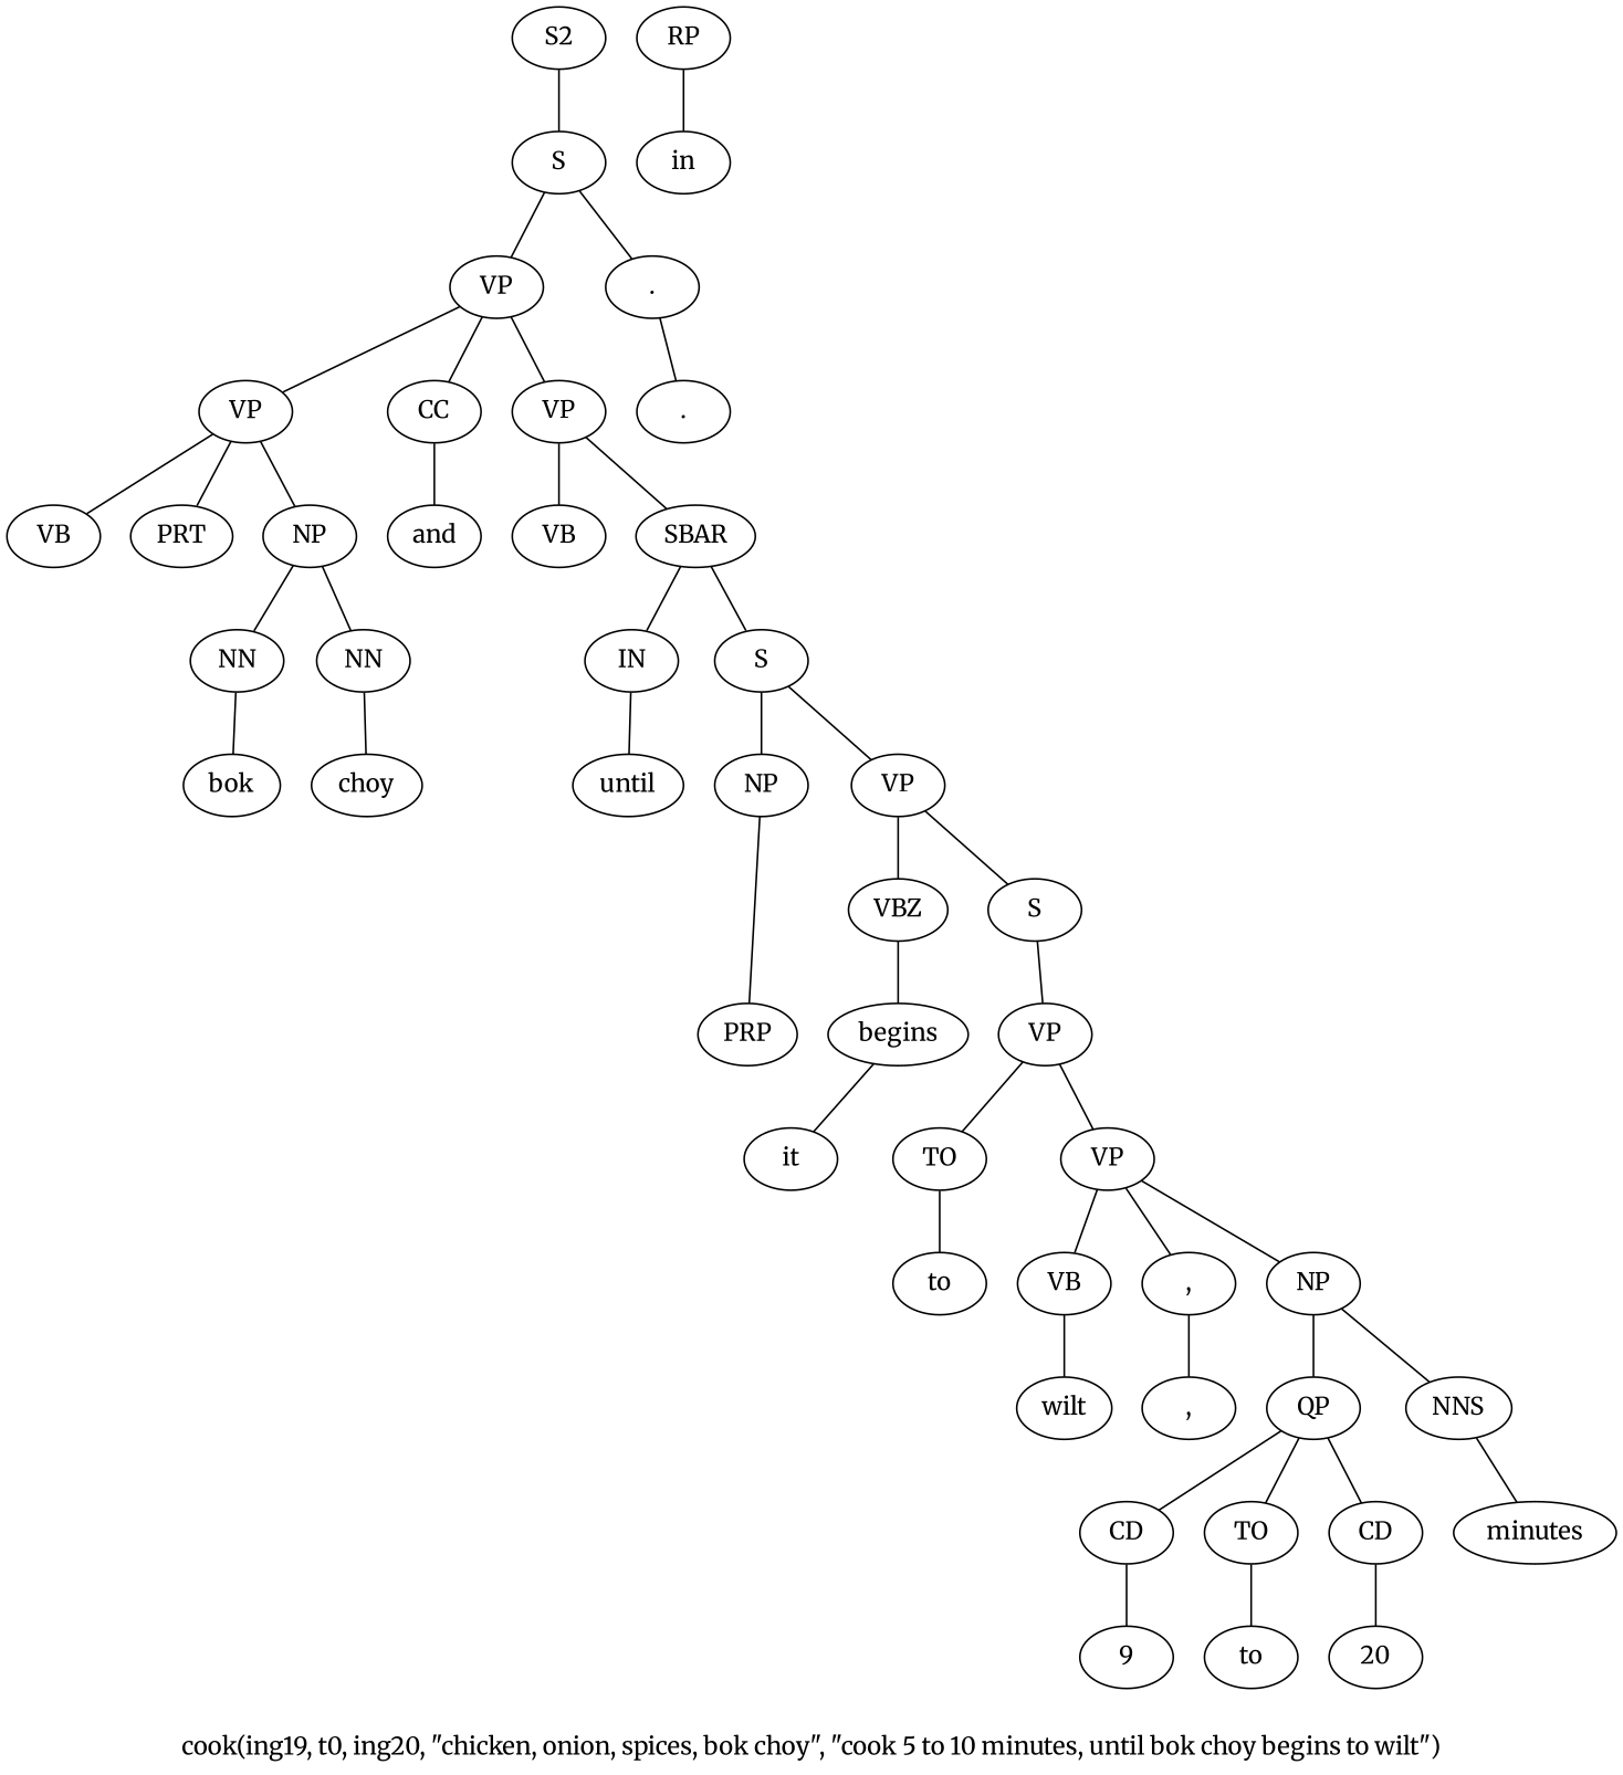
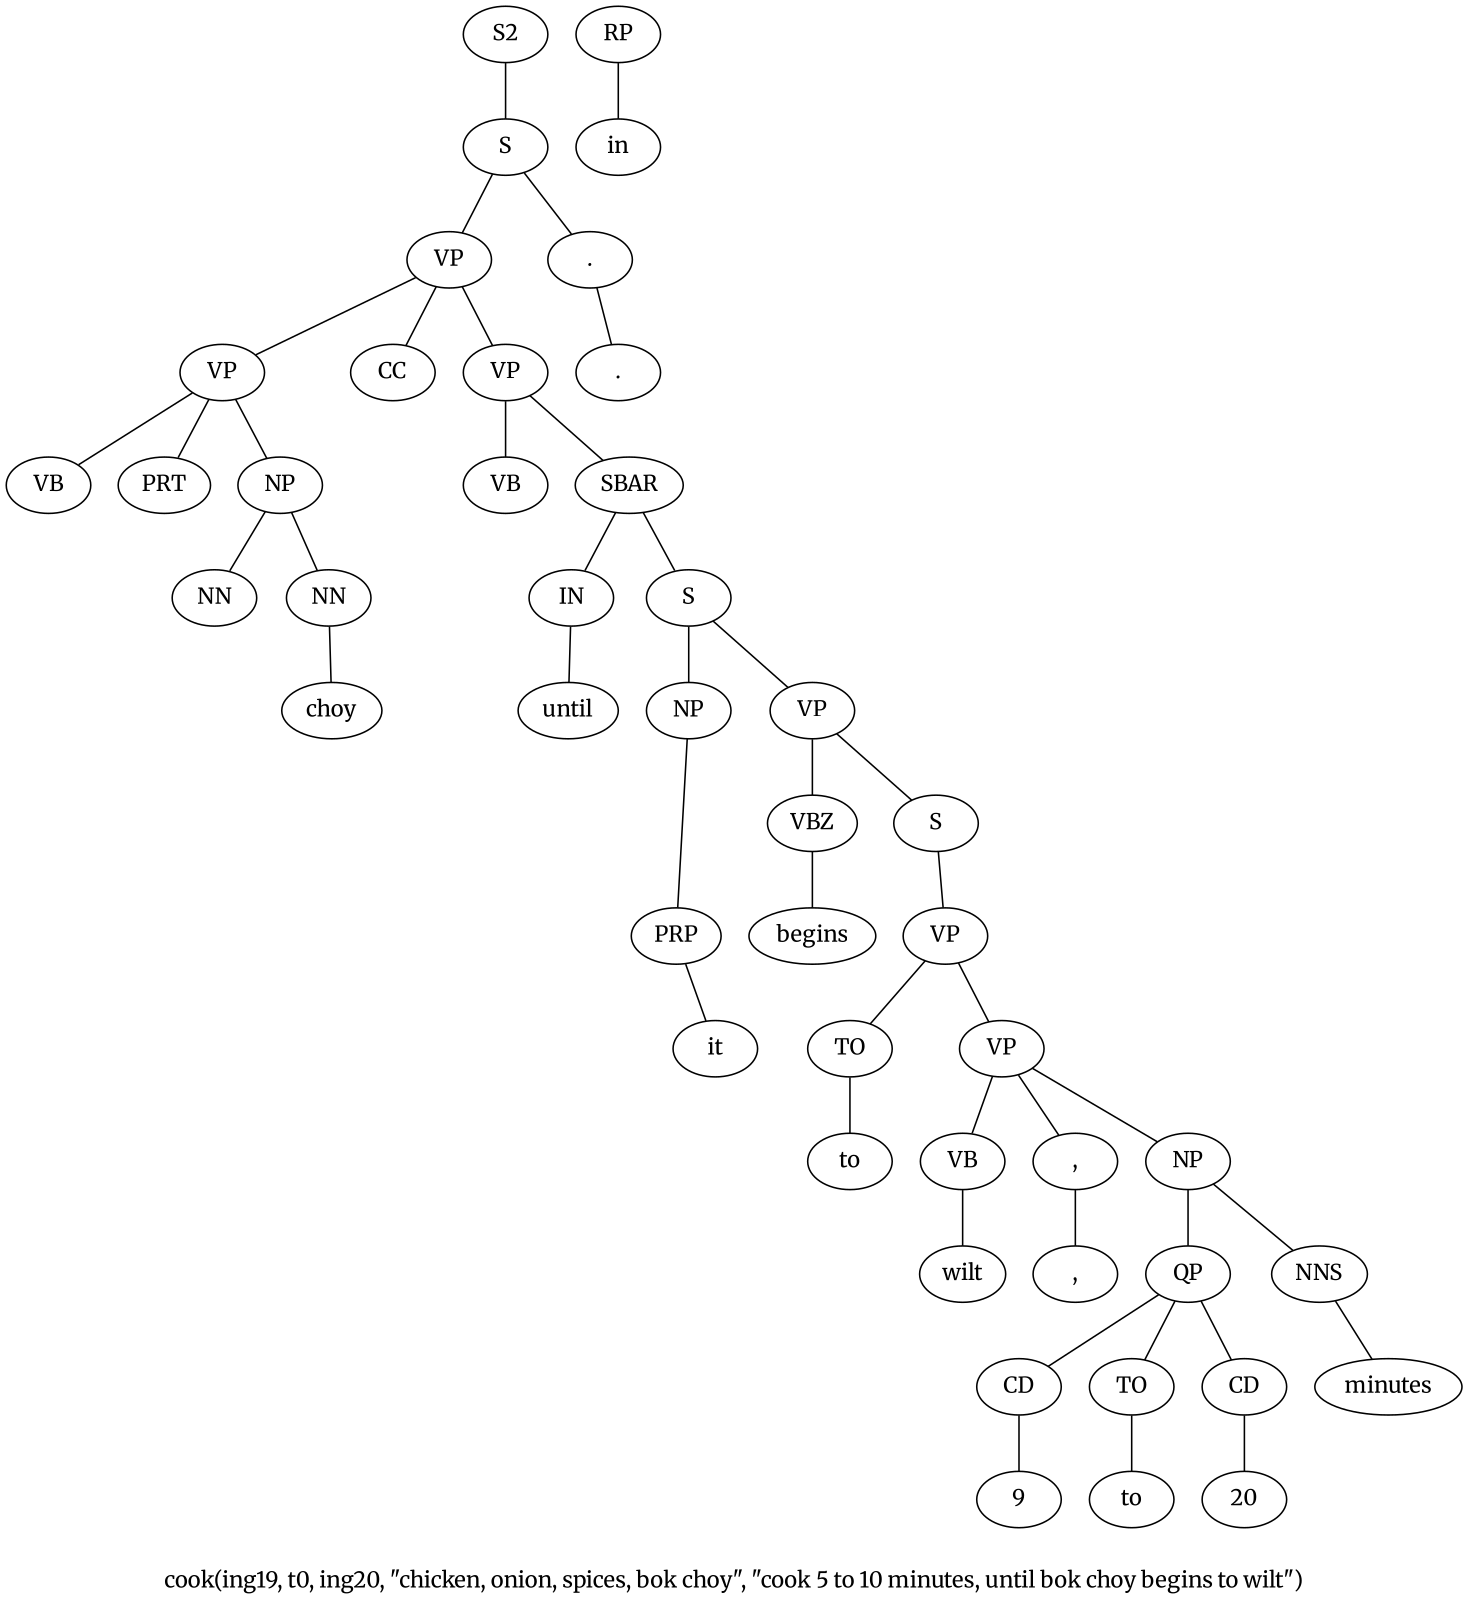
  graph {
    fontname=Merriweather
    label="cook(ing19, t0, ing20, \"chicken, onion, spices, bok choy\", \"cook 5 to 10 minutes, until bok choy begins to wilt\")"
    node [fontname=Merriweather]
    edge [fontname=Merriweather]
    n1 [label=S2]
    n2 [label=S]
    n3 [label=VP]
    n4 [label="."]
    n5 [label=VP]
    n6 [label=CC]
    n7 [label=VP]
    n8 [label="."]
    n9 [label=VB]
    n10 [label=PRT]
    n11 [label=NP]
-   n12 [label=and]
    n13 [label=VB]
    n14 [label=SBAR]
    n15 [label=NN]
    n16 [label=NN]
    n17 [label=RP]
    n18 [label=in]
-   n19 [label=bok]
    n20 [label=choy]
    n21 [label=IN]
    n22 [label=S]
    n23 [label=until]
    n24 [label=NP]
    n25 [label=VP]
    n26 [label=PRP]
    n27 [label=VBZ]
    n28 [label=S]
    n29 [label=it]
    n30 [label=begins]
    n31 [label=VP]
    n32 [label=TO]
    n33 [label=VP]
    n34 [label=to]
    n35 [label=VB]
    n36 [label=","]
    n37 [label=NP]
    n38 [label=wilt]
    n39 [label=","]
    n40 [label=QP]
    n41 [label=NNS]
    n42 [label=CD]
    n43 [label=TO]
    n44 [label=CD]
    n45 [label=minutes]
    n46 [label=9]
    n47 [label=to]
    n48 [label=20]
    n1 -- n2
    n2 -- n3
    n2 -- n4
    n3 -- n5
    n3 -- n6
    n3 -- n7
    n4 -- n8
    n5 -- n9
    n5 -- n10
    n5 -- n11
-   n6 -- n12
    n7 -- n13
    n7 -- n14
    n11 -- n15
    n11 -- n16
    n14 -- n21
    n14 -- n22
-   n15 -- n19
    n16 -- n20
    n17 -- n18
    n21 -- n23
    n22 -- n24
    n22 -- n25
    n24 -- n26
    n25 -- n27
    n25 -- n28
-   n30 -- n29
+   n26 -- n29
    n27 -- n30
    n28 -- n31
    n31 -- n32
    n31 -- n33
    n32 -- n34
    n33 -- n35
    n33 -- n36
    n33 -- n37
    n35 -- n38
    n36 -- n39
    n37 -- n40
    n37 -- n41
    n40 -- n42
    n40 -- n43
    n40 -- n44
    n41 -- n45
    n42 -- n46
    n43 -- n47
    n44 -- n48
  }
